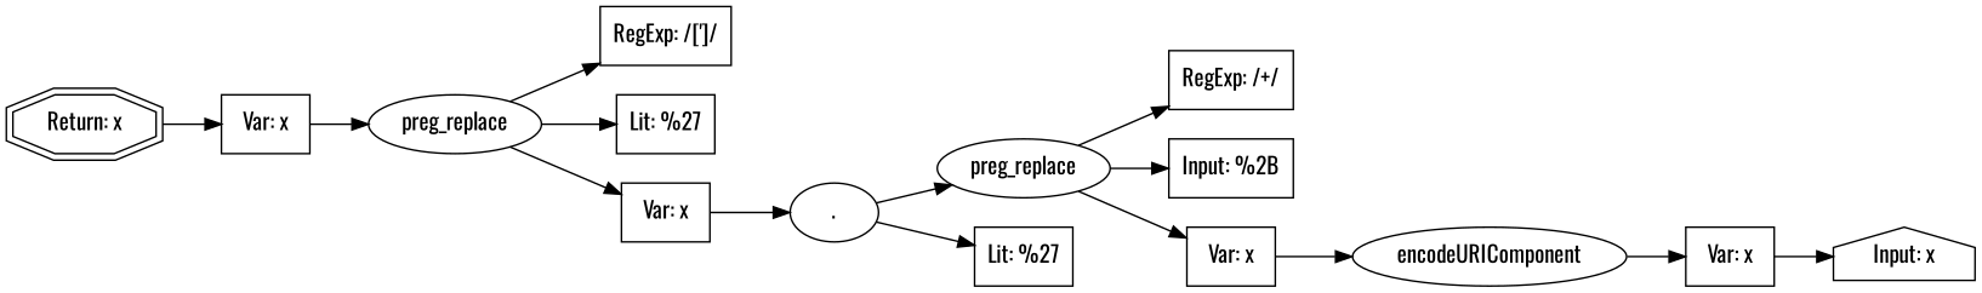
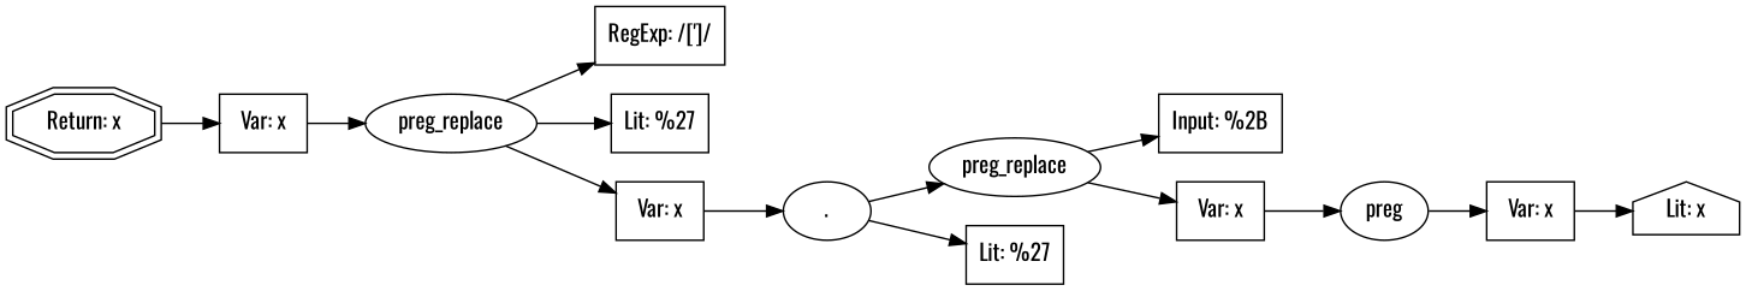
  digraph {
    fontname=Oswald
    rankdir=LR
    node [fontname=Oswald shape=box]
    edge [fontname=Oswald]
-   n1 [label="Input: x" shape=house]
-   n2 [label=encodeURIComponent shape=ellipse]
+   n1 [label="Lit: x" shape=house]
+   n2 [label=preg shape=ellipse]
    n3 [label="Var: x"]
    n4 [label=preg_replace shape=ellipse]
-   n5 [label="RegExp: /\+/"]
    n6 [label="Input: %2B"]
    n7 [label="Var: x"]
    n8 [label="." shape=ellipse]
    n9 [label="Lit: %27"]
    n10 [label=preg_replace shape=ellipse]
    n11 [label="RegExp: /[']/"]
    n12 [label="Lit: %27"]
    n13 [label="Var: x"]
    n14 [label="Var: x"]
    n15 [label="Return: x" shape=doubleoctagon]
    n2 -> n3
    n3 -> n1
-   n4 -> n5
    n4 -> n6
    n4 -> n7
    n7 -> n2
    n8 -> n4
    n8 -> n9
    n10 -> n11
    n10 -> n12
    n10 -> n13
    n13 -> n8
    n14 -> n10
    n15 -> n14
  }
